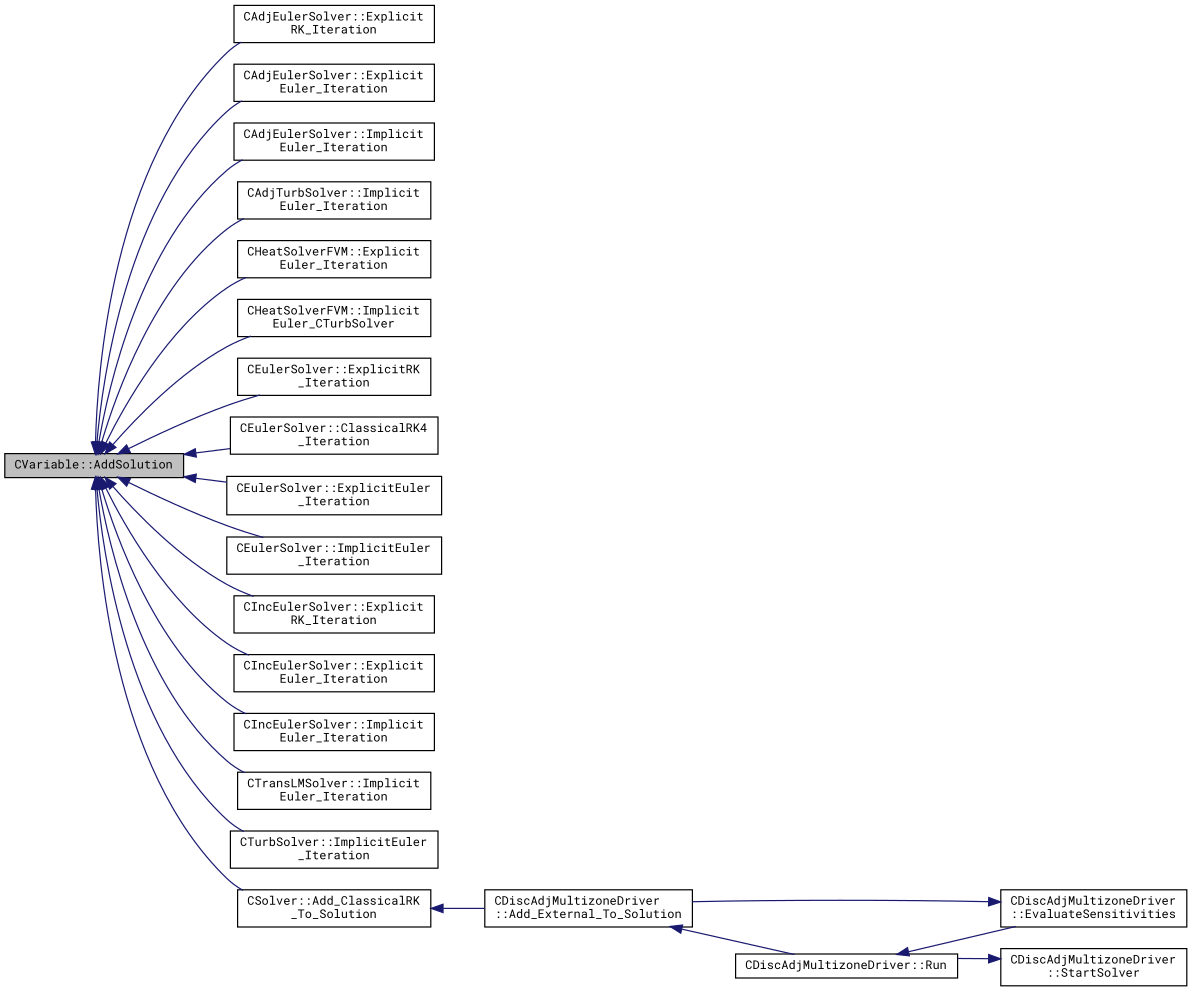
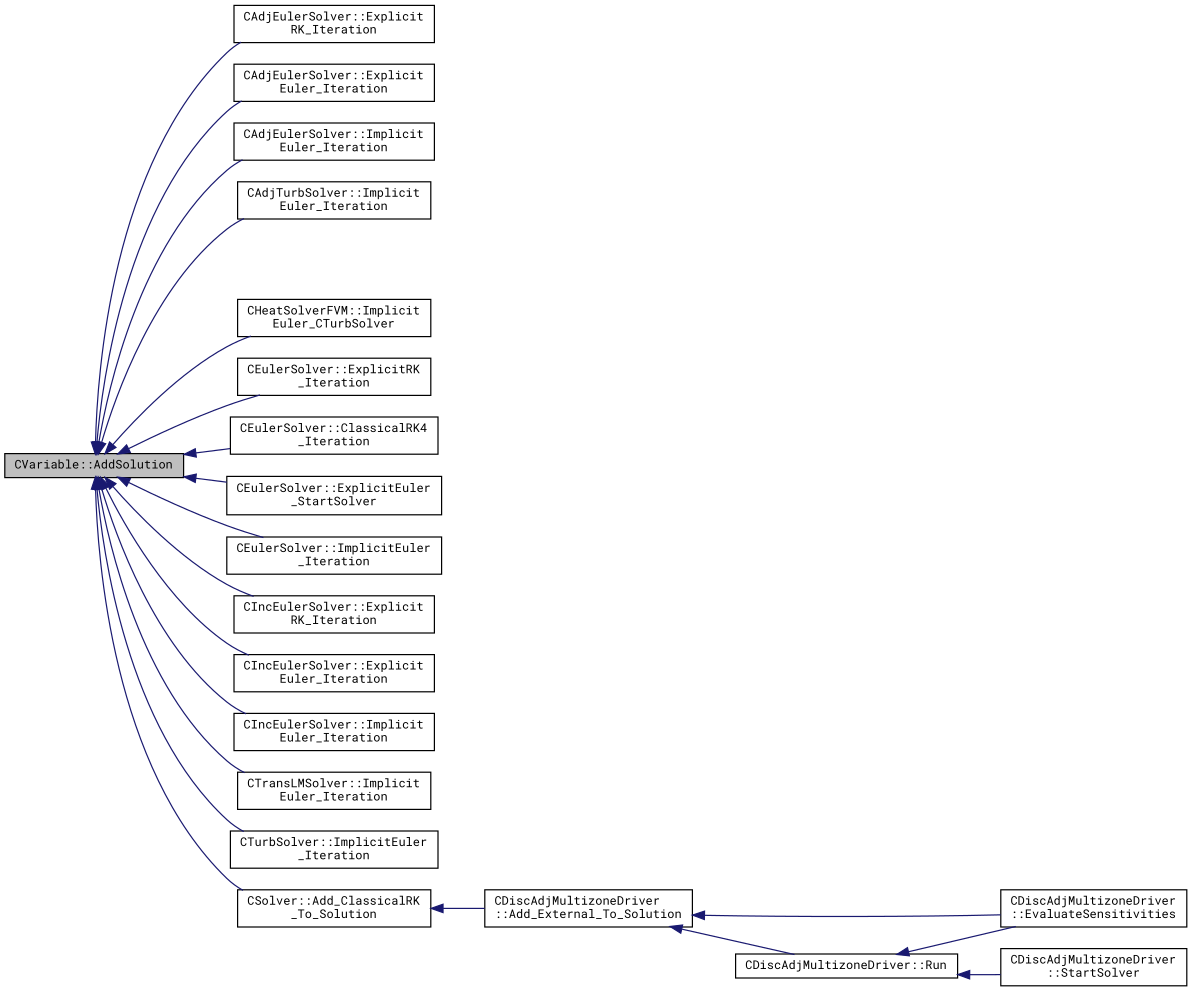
  digraph {
    fontname="Roboto Mono"
    rankdir=LR
    node [color=black fillcolor=white fontname="Roboto Mono" fontsize=10 shape=record style=filled]
    edge [color=midnightblue dir=back fontname="Roboto Mono" fontsize=10 labelfontname=Helvetica labelfontsize=10 style=solid]
    n1 [fillcolor=grey75 fontcolor=black height=0.2 label="CVariable::AddSolution" width=0.4]
    n2 [height=0.2 label="CAdjEulerSolver::Explicit\lRK_Iteration" width=0.4]
    n3 [height=0.2 label="CAdjEulerSolver::Explicit\lEuler_Iteration" width=0.4]
    n4 [height=0.2 label="CAdjEulerSolver::Implicit\lEuler_Iteration" width=0.4]
    n5 [height=0.2 label="CAdjTurbSolver::Implicit\lEuler_Iteration" width=0.4]
-   n6 [height=0.2 label="CHeatSolverFVM::Explicit\lEuler_Iteration" width=0.4]
    n7 [height=0.2 label="CHeatSolverFVM::Implicit\lEuler_CTurbSolver" width=0.4]
    n8 [height=0.2 label="CEulerSolver::ExplicitRK\l_Iteration" width=0.4]
    n9 [height=0.2 label="CEulerSolver::ClassicalRK4\l_Iteration" width=0.4]
-   n10 [height=0.2 label="CEulerSolver::ExplicitEuler\l_Iteration" width=0.4]
+   n10 [height=0.2 label="CEulerSolver::ExplicitEuler\l_StartSolver" width=0.4]
    n11 [height=0.2 label="CEulerSolver::ImplicitEuler\l_Iteration" width=0.4]
    n12 [height=0.2 label="CIncEulerSolver::Explicit\lRK_Iteration" width=0.4]
    n13 [height=0.2 label="CIncEulerSolver::Explicit\lEuler_Iteration" width=0.4]
    n14 [height=0.2 label="CIncEulerSolver::Implicit\lEuler_Iteration" width=0.4]
    n15 [height=0.2 label="CTransLMSolver::Implicit\lEuler_Iteration" width=0.4]
    n16 [height=0.2 label="CTurbSolver::ImplicitEuler\l_Iteration" width=0.4]
    n17 [height=0.2 label="CSolver::Add_ClassicalRK\l_To_Solution" width=0.4]
    n18 [height=0.2 label="CDiscAdjMultizoneDriver\l::Add_External_To_Solution" width=0.4]
    n19 [height=0.2 label="CDiscAdjMultizoneDriver::Run" width=0.4]
    n20 [height=0.2 label="CDiscAdjMultizoneDriver\l::EvaluateSensitivities" width=0.4]
    n21 [height=0.2 label="CDiscAdjMultizoneDriver\l::StartSolver" width=0.4]
    n1 -> n2
    n1 -> n3
    n1 -> n4
    n1 -> n5
-   n1 -> n6
    n1 -> n7
    n1 -> n8
    n1 -> n9
    n1 -> n10
    n1 -> n11
    n1 -> n12
    n1 -> n13
    n1 -> n14
    n1 -> n15
    n1 -> n16
    n1 -> n17
    n17 -> n18
    n18 -> n19
-   n20 -> n18
+   n18 -> n20
    n19 -> n20
-   n21 -> n19
+   n19 -> n21
  }
